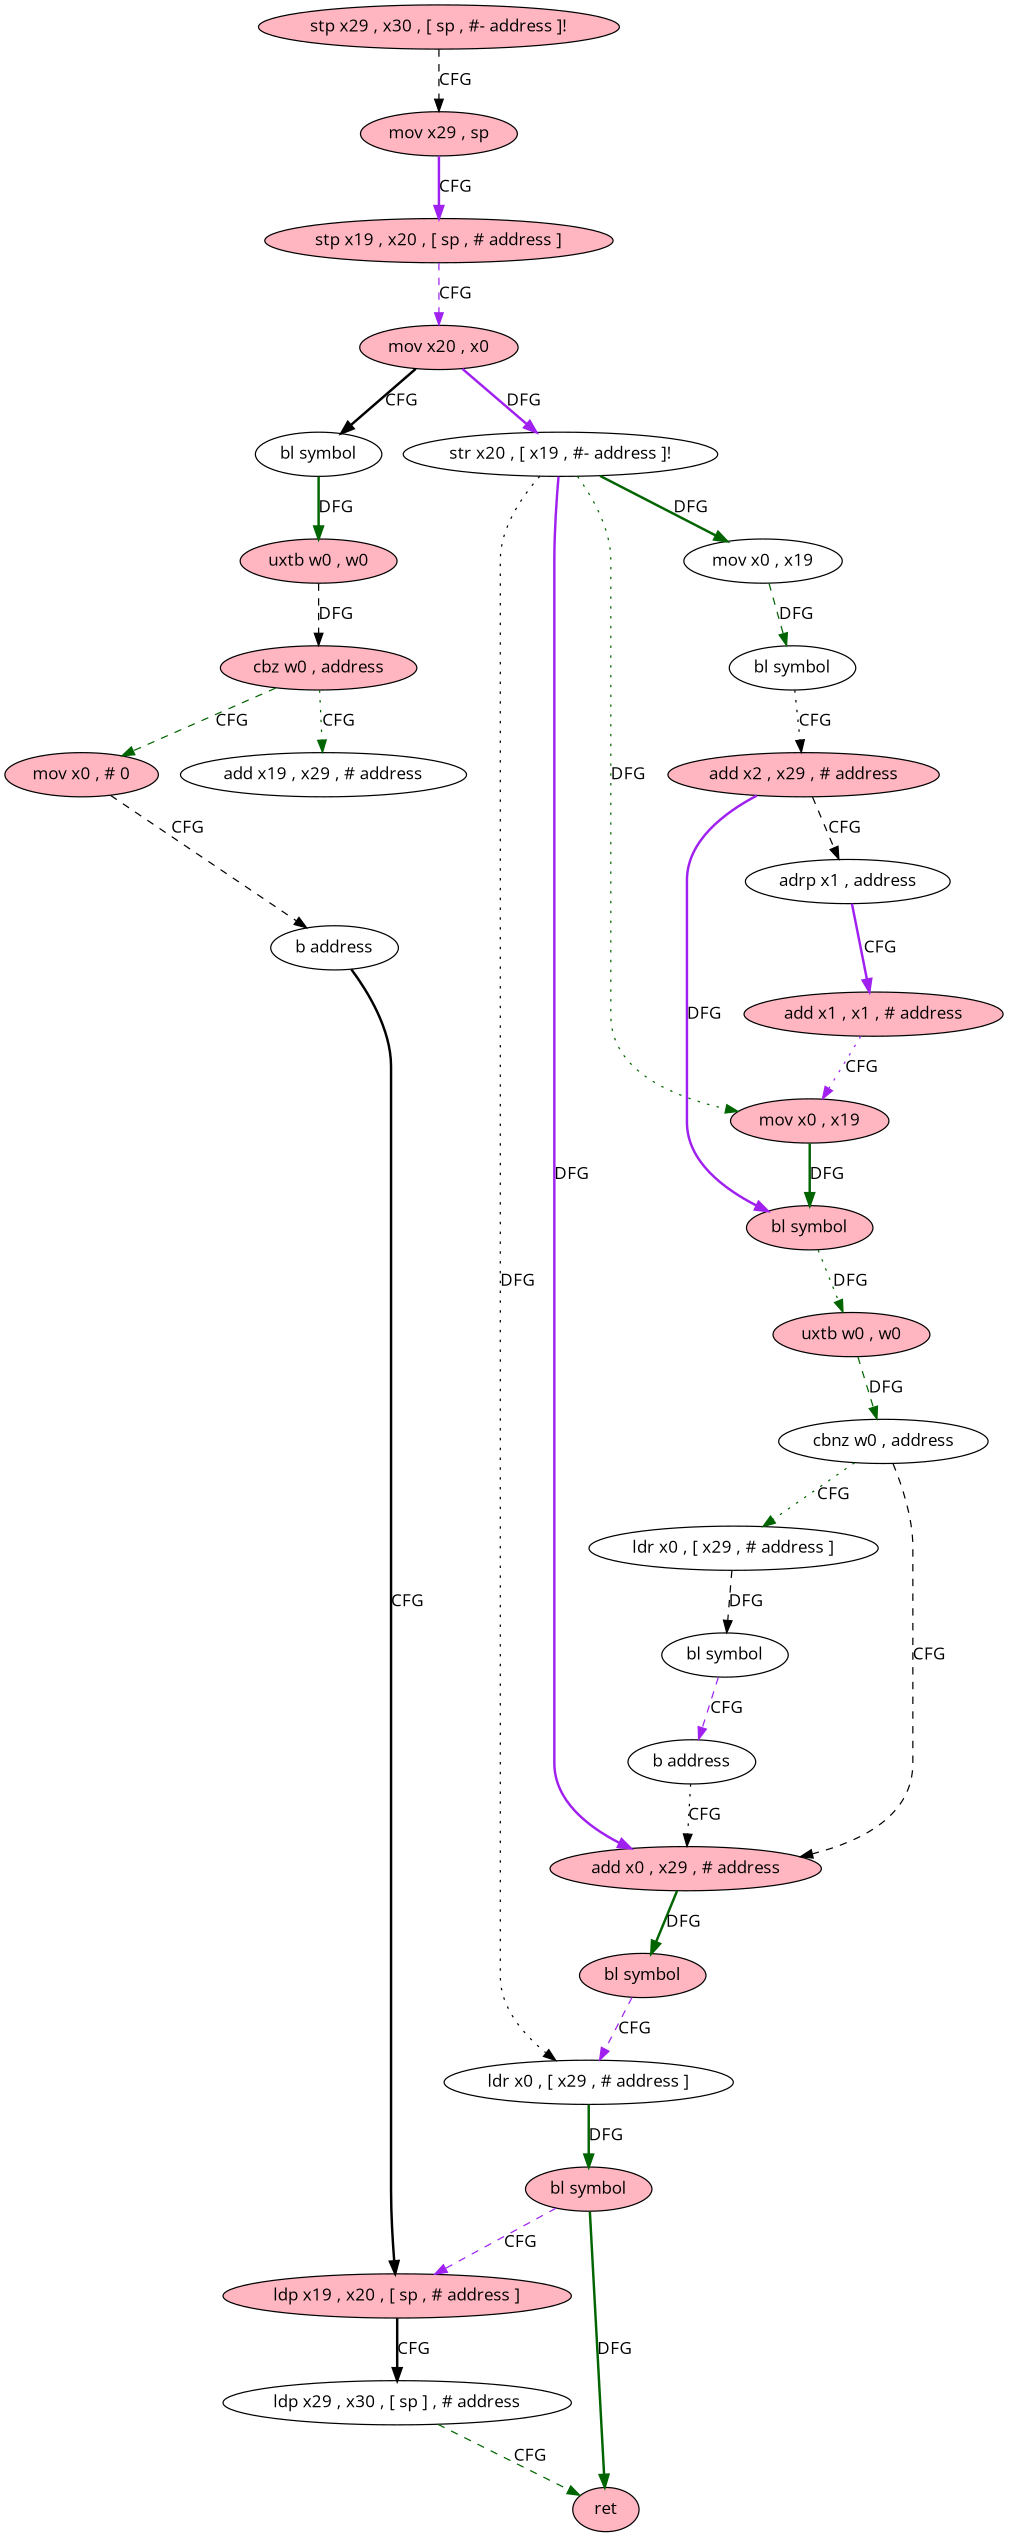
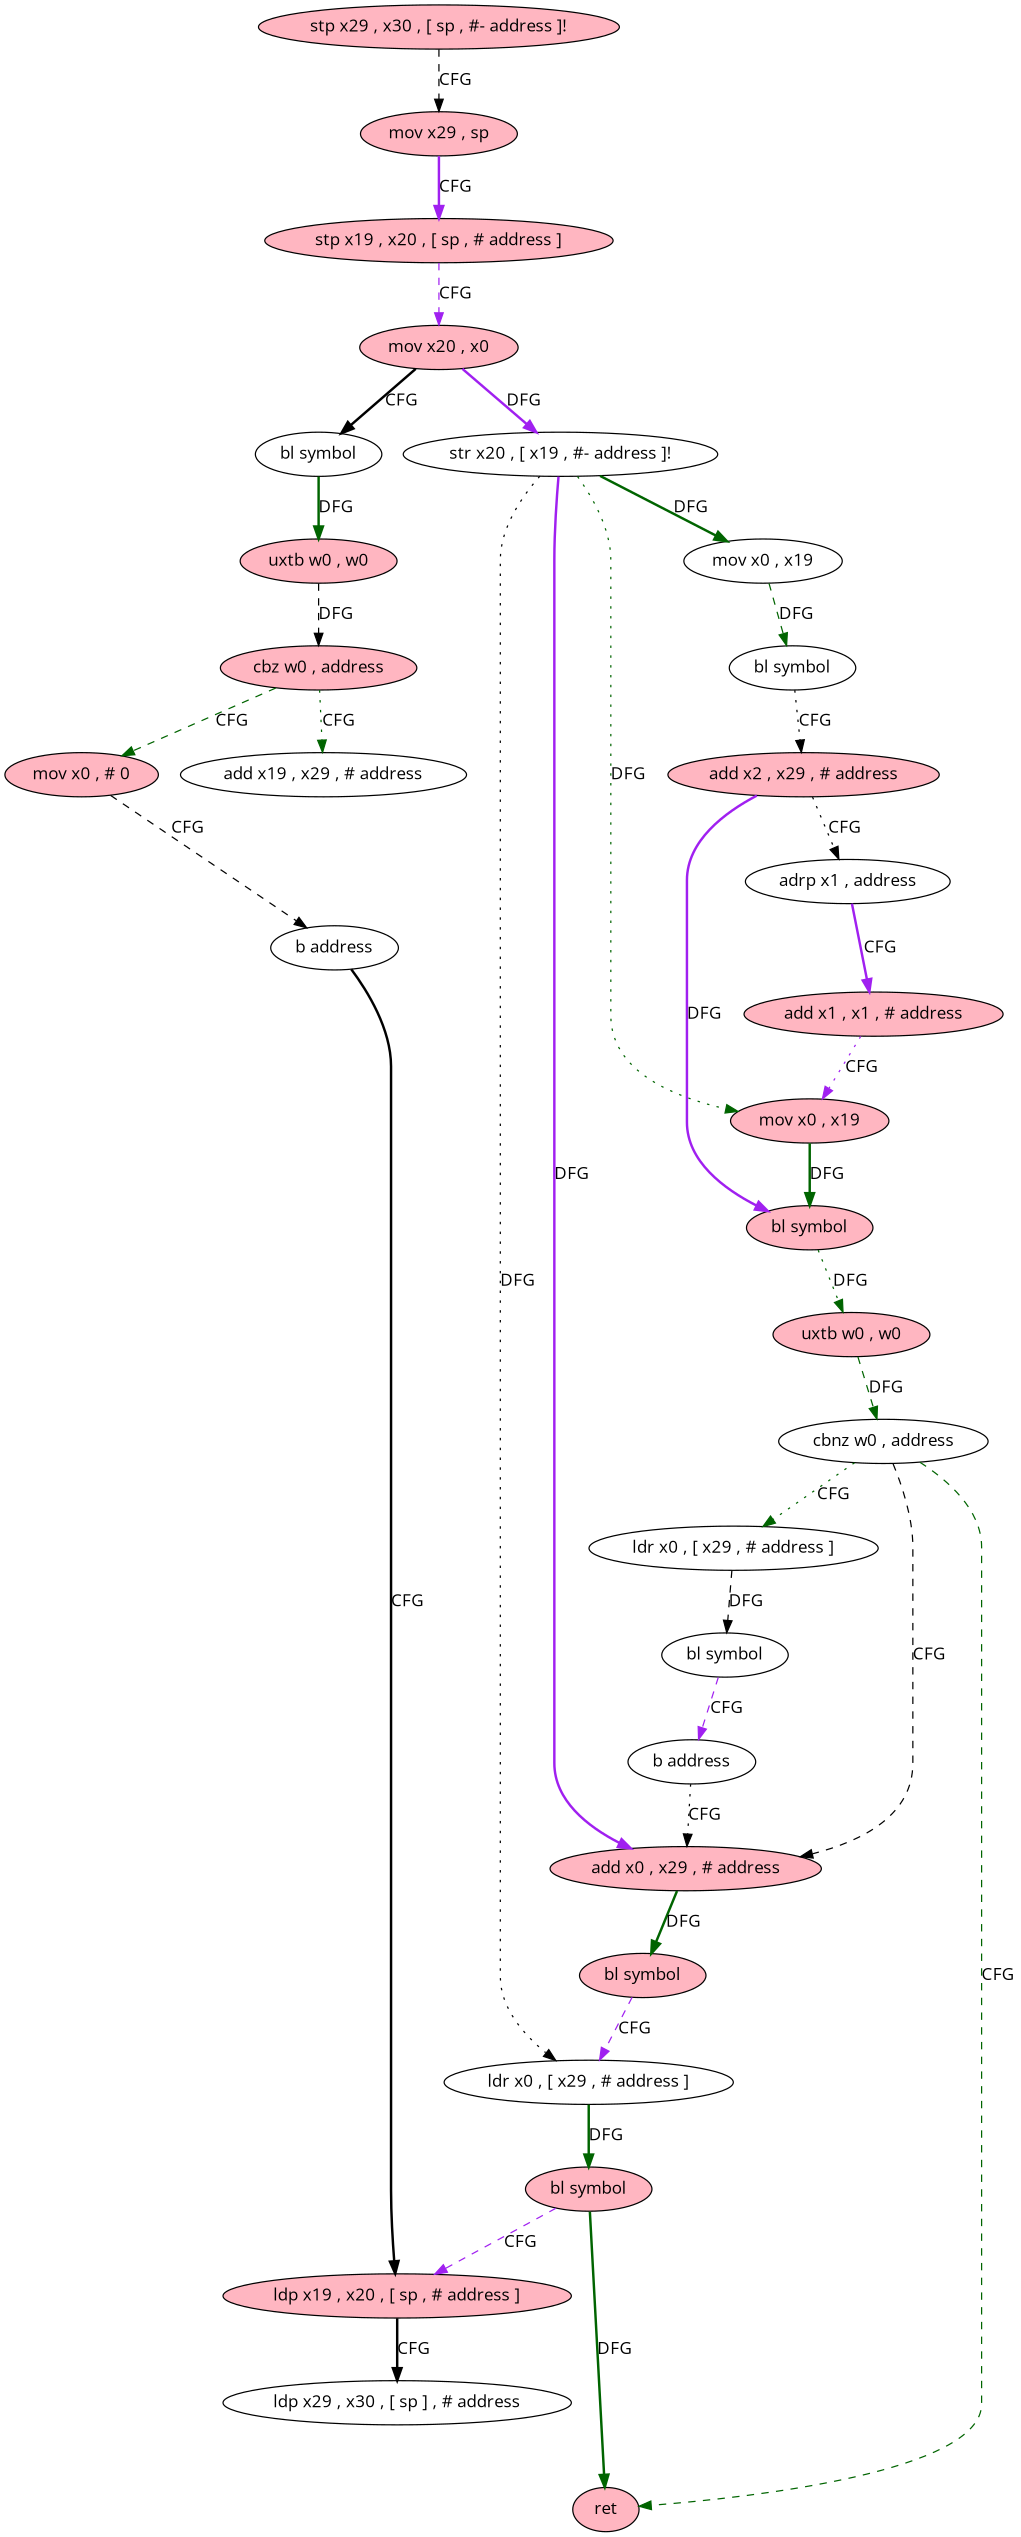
  digraph {
    fontname="Open Sans"
    node [fillcolor=lightpink fontname="Open Sans" style=filled]
    edge [color=darkgreen fontname="Open Sans" style=dashed]
    n1 [label="stp x29 , x30 , [ sp , #- address ]!"]
    n2 [label="mov x29 , sp"]
    n3 [label="stp x19 , x20 , [ sp , # address ]"]
    n4 [label="mov x20 , x0"]
    n5 [fillcolor=white label="bl symbol"]
    n6 [fillcolor=white label="str x20 , [ x19 , #- address ]!"]
    n7 [label="uxtb w0 , w0"]
    n8 [fillcolor=white label="mov x0 , x19"]
    n9 [label="mov x0 , x19"]
    n10 [label="add x0 , x29 , # address"]
    n11 [fillcolor=white label="ldr x0 , [ x29 , # address ]"]
    n12 [label="cbz w0 , address"]
    n13 [label="mov x0 , # 0"]
    n14 [fillcolor=white label="add x19 , x29 , # address"]
    n15 [fillcolor=white label="b address"]
    n16 [label="ldp x19 , x20 , [ sp , # address ]"]
    n17 [label=ret]
    n18 [fillcolor=white label="ldp x29 , x30 , [ sp ] , # address"]
    n19 [fillcolor=white label="bl symbol"]
    n20 [label="bl symbol"]
    n21 [label="bl symbol"]
    n22 [label="bl symbol"]
    n23 [label="add x2 , x29 , # address"]
    n24 [fillcolor=white label="adrp x1 , address"]
    n25 [label="add x1 , x1 , # address"]
    n26 [label="uxtb w0 , w0"]
    n27 [fillcolor=white label="cbnz w0 , address"]
    n28 [fillcolor=white label="ldr x0 , [ x29 , # address ]"]
    n29 [fillcolor=white label="bl symbol"]
    n30 [fillcolor=white label="b address"]
    n1 -> n2 [color=black label=CFG]
    n2 -> n3 [color=purple label=CFG style=bold]
    n3 -> n4 [color=purple label=CFG]
    n4 -> n5 [color=black label=CFG style=bold]
    n4 -> n6 [color=purple label=DFG style=bold]
    n5 -> n7 [label=DFG style=bold]
    n6 -> n8 [label=DFG style=bold]
    n6 -> n9 [label=DFG style=dotted]
    n6 -> n10 [color=purple label=DFG style=bold]
    n6 -> n11 [color=black label=DFG style=dotted]
    n7 -> n12 [color=black label=DFG]
    n8 -> n19 [label=DFG]
    n9 -> n20 [label=DFG style=bold]
    n10 -> n21 [label=DFG style=bold]
    n11 -> n22 [label=DFG style=bold]
    n12 -> n13 [label=CFG]
    n12 -> n14 [label=CFG style=dotted]
    n13 -> n15 [color=black label=CFG]
    n15 -> n16 [color=black label=CFG style=bold]
    n16 -> n18 [color=black label=CFG style=bold]
-   n18 -> n17 [label=CFG]
+   n27 -> n17 [label=CFG]
    n19 -> n23 [color=black label=CFG style=dotted]
    n20 -> n26 [label=DFG style=dotted]
    n21 -> n11 [color=purple label=CFG]
    n22 -> n16 [color=purple label=CFG]
    n22 -> n17 [label=DFG style=bold]
    n23 -> n20 [color=purple label=DFG style=bold]
-   n23 -> n24 [color=black label=CFG]
+   n23 -> n24 [color=black label=CFG style=dotted]
    n24 -> n25 [color=purple label=CFG style=bold]
    n25 -> n9 [color=purple label=CFG style=dotted]
    n26 -> n27 [label=DFG]
    n27 -> n10 [color=black label=CFG]
    n27 -> n28 [label=CFG style=dotted]
    n28 -> n29 [color=black label=DFG]
    n29 -> n30 [color=purple label=CFG]
    n30 -> n10 [color=black label=CFG style=dotted]
  }
